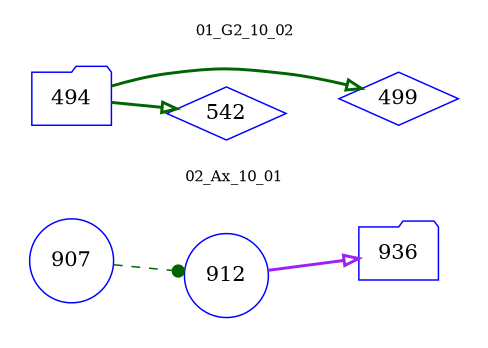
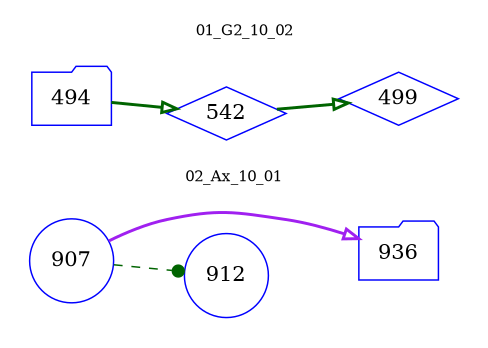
  digraph {
    rankdir=LR
    node [color=blue shape=circle]
    edge [arrowhead=onormal color=darkgreen style=bold]
    n1 [label=907]
    n2 [label=912]
    n3 [label=936 shape=folder]
    n4 [label=494 shape=folder]
    n5 [label=542 shape=diamond]
    n6 [label=499 shape=diamond]
    subgraph cluster_1 {
      color=white
      fontsize=10
      label="02_Ax_10_01"
      n1
      n2
      n3
    }
    subgraph cluster_2 {
      color=white
      fontsize=10
      label="01_G2_10_02"
      n4
      n5
      n6
    }
    n1 -> n2 [arrowhead=dot style=dashed]
-   n2 -> n3 [color=purple]
+   n1 -> n3 [color=purple]
    n4 -> n5
-   n4 -> n6
+   n5 -> n6
  }
